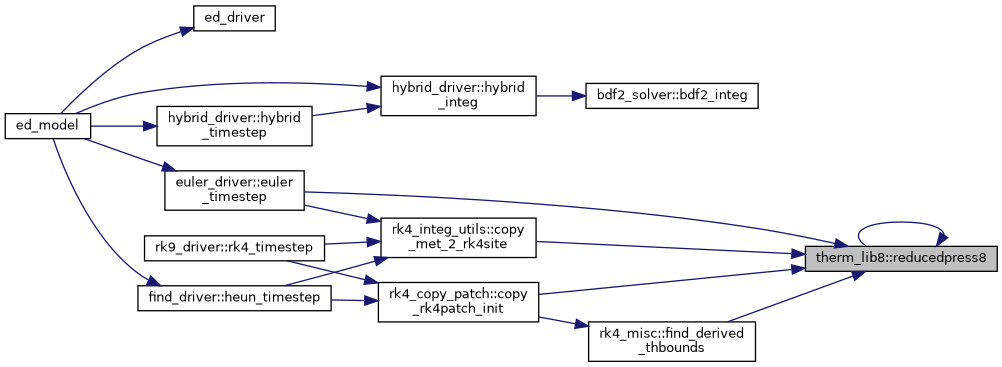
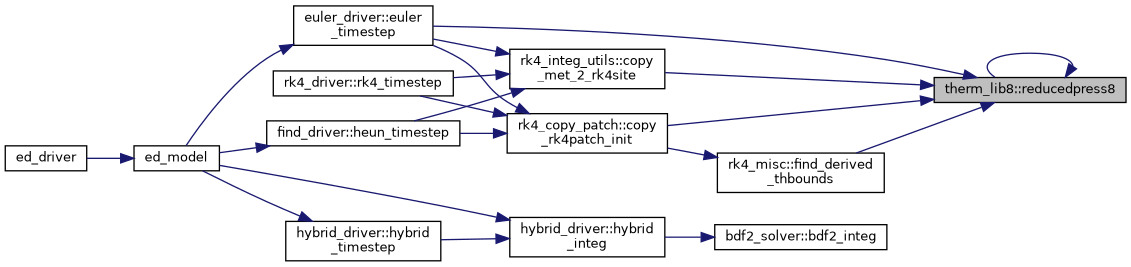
  digraph {
    rankdir=RL
    node [color=black fillcolor=white fontname=Helvetica fontsize=10 shape=record style=filled]
    edge [color=midnightblue dir=back fontname=Helvetica fontsize=10 labelfontname=Helvetica labelfontsize=10 style=solid]
    n1 [fillcolor=grey75 fontcolor=black height=0.2 label="therm_lib8::reducedpress8" width=0.4]
    n2 [height=0.2 label="rk4_integ_utils::copy\l_met_2_rk4site" width=0.4]
    n3 [height=0.2 label="rk4_copy_patch::copy\l_rk4patch_init" width=0.4]
    n4 [height=0.2 label="rk4_misc::find_derived\l_thbounds" width=0.4]
    n5 [height=0.2 label="euler_driver::euler\l_timestep" width=0.4]
    n6 [height=0.2 label="bdf2_solver::bdf2_integ" width=0.4]
    n7 [height=0.2 label="hybrid_driver::hybrid\l_integ" width=0.4]
    n8 [height=0.2 label="find_driver::heun_timestep" width=0.4]
-   n9 [height=0.2 label="rk9_driver::rk4_timestep" width=0.4]
+   n9 [height=0.2 label="rk4_driver::rk4_timestep" width=0.4]
    n10 [height=0.2 label="hybrid_driver::hybrid\l_timestep" width=0.4]
    n11 [height=0.2 label=ed_model width=0.4]
    n12 [height=0.2 label=ed_driver width=0.4]
    n1 -> n1
    n1 -> n2
    n1 -> n3
    n1 -> n4
    n1 -> n5
    n2 -> n5
    n2 -> n8
    n2 -> n9
+   n3 -> n5
    n3 -> n8
    n3 -> n9
    n4 -> n3
    n5 -> n11
    n6 -> n7
    n7 -> n10
    n7 -> n11
    n8 -> n11
    n10 -> n11
-   n12 -> n11
+   n11 -> n12
  }
